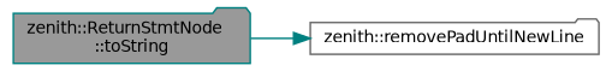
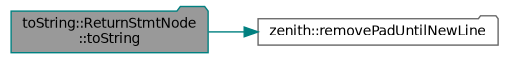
  digraph {
    rankdir=LR
    node [fontname=Helvetica fontsize=10 shape=folder style=filled]
-   n1 [color=teal fillcolor=grey60 fontcolor=black height=0.2 label="zenith::ReturnStmtNode\l::toString" width=0.4]
+   n1 [color=teal fillcolor=grey60 fontcolor=black height=0.2 label="toString::ReturnStmtNode\l::toString" width=0.4]
    n2 [color=gray40 fillcolor=white height=0.2 label="zenith::removePadUntilNewLine" width=0.4]
    n1 -> n2 [color=teal fontname=Helvetica fontsize=10 labelfontname=Helvetica labelfontsize=10 style=solid]
  }
